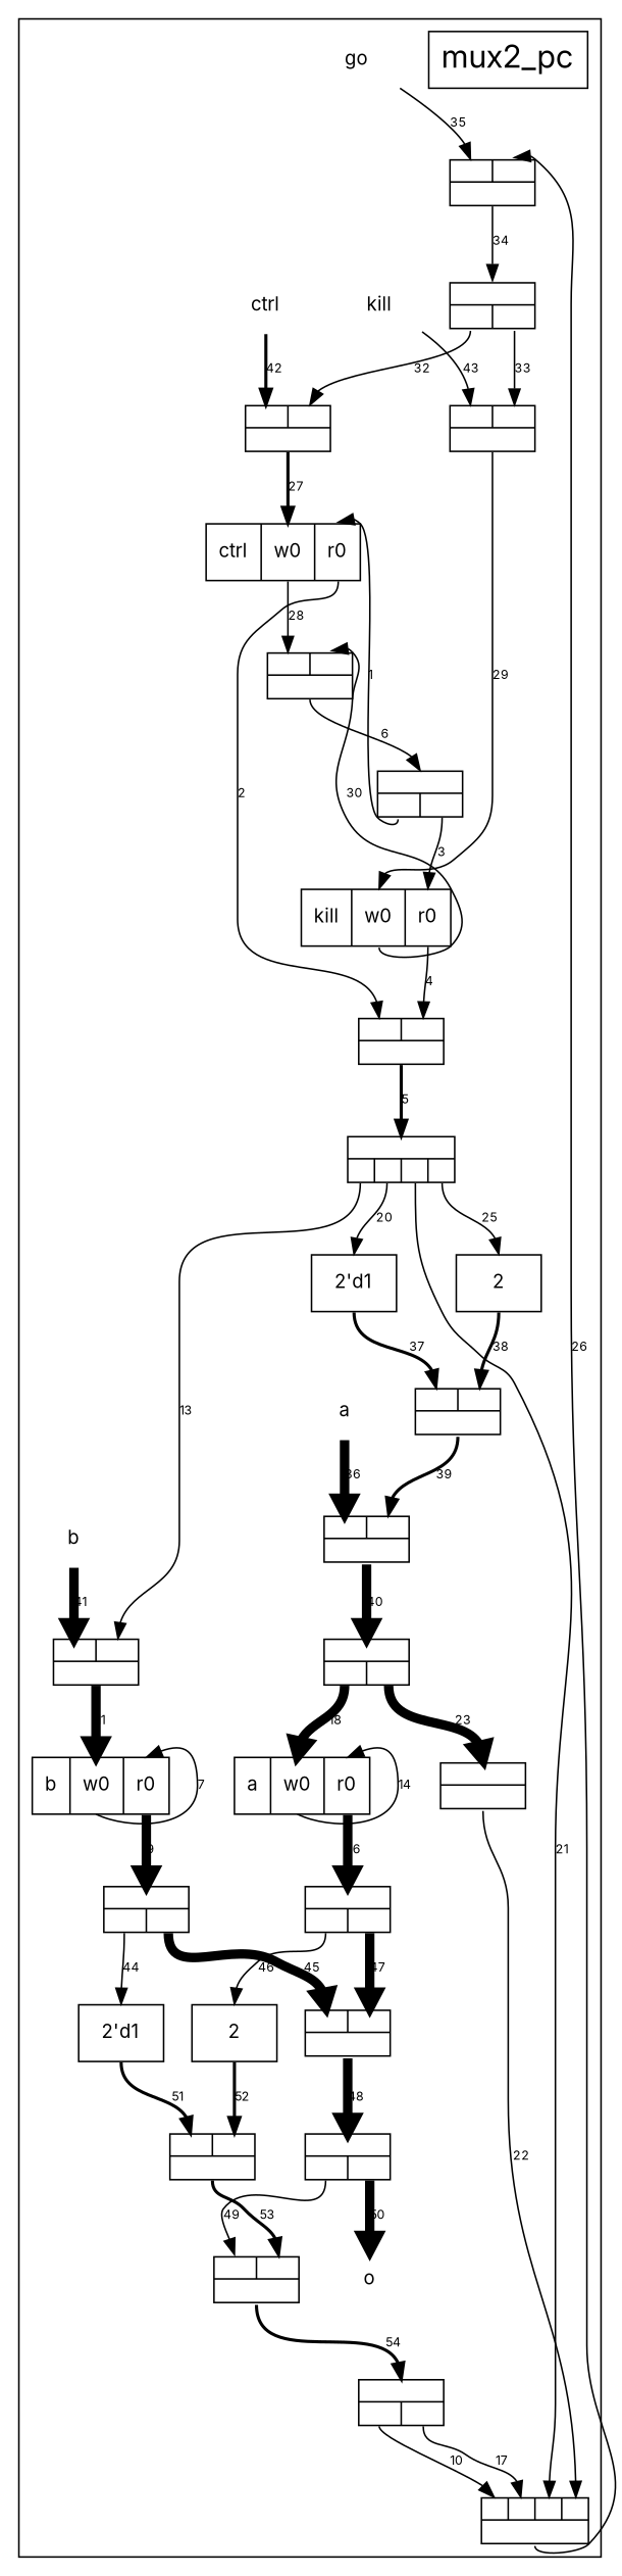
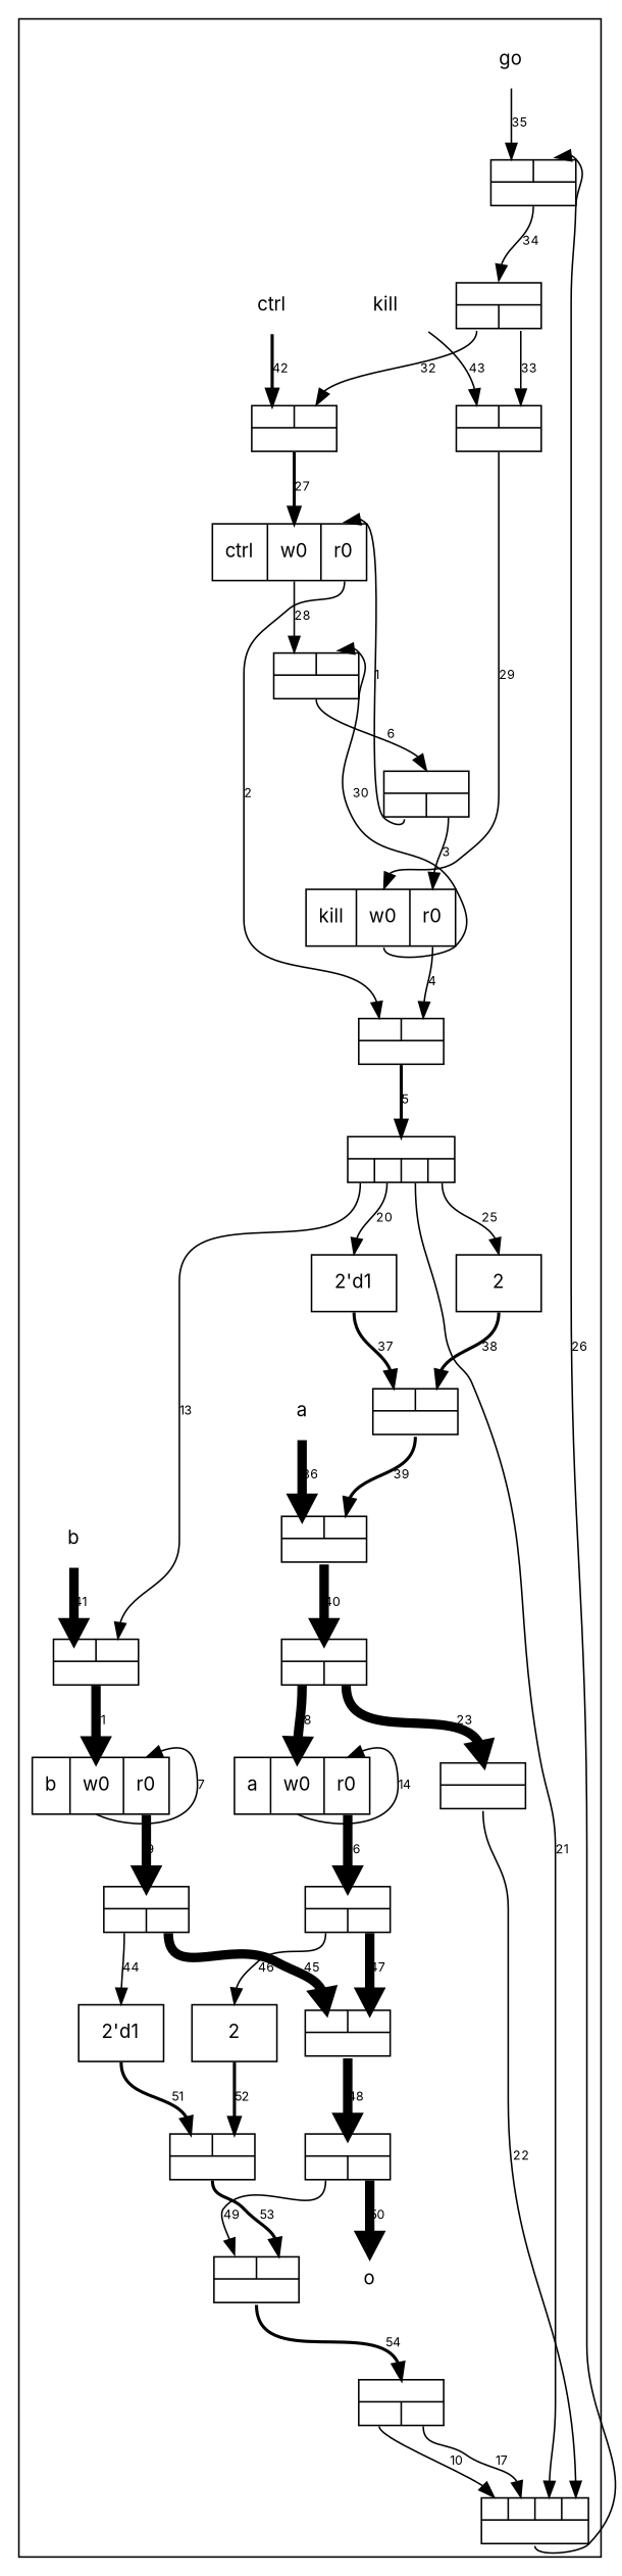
  digraph {
    fontname=Inter
    node [fontname=Inter fontsize=2 shape=record nojustify=true]
    edge [arrowhead=normal fontname=Inter fontsize=8 headport="i0:n" labelfontname=Helvetica labelfontsize=8 penwidth=1 weight=1 tailport="o:s"]
-   n1 [fontsize=20 label=mux2_pc shape=box nojustify=""]
    n2 [fontsize=12 label=go portref=0 shape=none style=bold nojustify=""]
    n3 [compref=18 height=0.4 label="{{<i0>|<i1>}|{<o>}}"]
    n4 [fontsize=12 label=a portref=1 shape=none style=bold nojustify=""]
    n5 [compref=22 height=0.4 label="{{<i0>|<i1>}|{<o>}}"]
    n6 [fontsize=12 label=b portref=2 shape=none style=bold nojustify=""]
    n7 [compref=24 height=0.4 label="{{<i0>|<i1>}|{<o>}}"]
    n8 [fontsize=12 label=ctrl portref=3 shape=none style=bold nojustify=""]
    n9 [compref=25 height=0.4 label="{{<i0>|<i1>}|{<o>}}"]
    n10 [fontsize=12 label=kill portref=4 shape=none style=bold nojustify=""]
    n11 [compref=26 height=0.4 label="{{<i0>|<i1>}|{<o>}}"]
    n12 [fontsize=12 label=o portref=5 shape=none style=bold nojustify=""]
    n13 [compref=1 height=0.4 label="{{<i0>|<i1>}|{<o>}}"]
    n14 [compref=11 height=0.4 label="{{<i>}|{<o0>|<o1>|<o2>|<o3>}}"]
    n15 [compref=2 height=0.4 label="{{<i>}|{<o0>|<o1>}}"]
    n16 [compref=13 fontsize=12 label="ctrl|<w0>w0|<r0>r0" nojustify=""]
    n17 [compref=14 fontsize=12 label="kill|<w0>w0|<r0>r0" nojustify=""]
    n18 [compref=4 fontsize=12 label="b|<w0>w0|<r0>r0" nojustify=""]
    n19 [compref=27 height=0.4 label="{{<i>}|{<o0>|<o1>}}"]
    n20 [compref=7 fontsize=12 label="a|<w0>w0|<r0>r0" nojustify=""]
    n21 [compref=28 height=0.4 label="{{<i>}|{<o0>|<o1>}}"]
    n22 [compref=9 height=0.4 label="{{<i>}|{<o0>}}"]
    n23 [compref=12 height=0.4 label="{{<i0>|<i1>|<i2>|<i3>}|{<o>}}"]
    n24 [compref=19 fontsize=12 label="2'd1"]
    n25 [compref=20 fontsize=12 label=2]
    n26 [compref=15 height=0.4 label="{{<i0>|<i1>}|{<o>}}"]
    n27 [compref=16 height=0.4 label="{{<i>}|{<o0>|<o1>}}"]
    n28 [compref=21 height=0.4 label="{{<i0>|<i1>}|{<o>}}"]
    n29 [compref=23 height=0.4 label="{{<i>}|{<o0>|<o1>}}"]
    n30 [compref=29 height=0.4 label="{{<i0>|<i1>}|{<o>}}"]
    n31 [compref=31 fontsize=12 label="2'd1"]
    n32 [compref=32 fontsize=12 label=2]
    n33 [compref=30 height=0.4 label="{{<i>}|{<o0>|<o1>}}"]
    n34 [compref=34 height=0.4 label="{{<i0>|<i1>}|{<o>}}"]
    n35 [compref=33 height=0.4 label="{{<i0>|<i1>}|{<o>}}"]
    n36 [compref=35 height=0.4 label="{{<i>}|{<o0>|<o1>}}"]
    subgraph cluster_1 {
-     n1
      n2
      n3
      n4
      n5
      n6
      n7
      n8
      n9
      n10
      n11
      n12
      n13
      n14
      n15
      n16
      n17
      n18
      n19
      n20
      n21
      n22
      n23
      n24
      n25
      n26
      n27
      n28
      n29
      n30
      n31
      n32
      n33
      n34
      n35
      n36
    }
    n2 -> n3 [label=35 linkref=35 tailport=""]
    n3 -> n27 [headport="i:n" label=34 linkref=34]
    n4 -> n5 [label=36 linkref=36 penwidth=6 weight=6 tailport=""]
    n5 -> n29 [headport="i:n" label=40 linkref=40 penwidth=6 weight=6]
    n6 -> n7 [label=41 linkref=41 penwidth=6 weight=6 tailport=""]
    n7 -> n18 [headport="w0:n" label=11 linkref=11 penwidth=6 weight=6]
    n8 -> n9 [label=42 linkref=42 penwidth=2 weight=2 tailport=""]
    n9 -> n16 [headport="w0:n" label=27 linkref=27 penwidth=2 weight=2]
    n10 -> n11 [label=43 linkref=43 tailport=""]
    n11 -> n17 [headport="w0:n" label=29 linkref=29]
    n13 -> n14 [headport="i:n" label=5 linkref=5 penwidth=2 weight=2]
    n14 -> n7 [headport="i1:n" label=13 linkref=13 tailport="o0:s"]
    n14 -> n23 [headport="i2:n" label=21 linkref=21 tailport="o2:s"]
    n14 -> n24 [headport=n label=20 linkref=20 tailport="o1:s"]
    n14 -> n25 [headport=n label=25 linkref=25 tailport="o3:s"]
    n15 -> n16 [headport="r0:n" label=1 linkref=1 tailport="o0:s"]
    n15 -> n17 [headport="r0:n" label=3 linkref=3 tailport="o1:s"]
    n16 -> n13 [label=2 linkref=2 tailport="r0:s"]
    n16 -> n26 [label=28 linkref=28 tailport="w0:s"]
    n17 -> n13 [headport="i1:n" label=4 linkref=4 tailport="r0:s"]
    n17 -> n26 [headport="i1:n" label=30 linkref=30 tailport="w0:s"]
    n18 -> n18 [headport="r0:n" label=7 linkref=7 tailport="w0:s"]
    n18 -> n19 [headport="i:n" label=9 linkref=9 penwidth=6 tailport="r0:s" weight=6]
    n19 -> n30 [label=45 linkref=45 penwidth=6 tailport="o1:s" weight=6]
    n19 -> n31 [headport=n label=44 linkref=44 tailport="o0:s"]
    n20 -> n20 [headport="r0:n" label=14 linkref=14 tailport="w0:s"]
    n20 -> n21 [headport="i:n" label=16 linkref=16 penwidth=6 tailport="r0:s" weight=6]
    n21 -> n30 [headport="i1:n" label=47 linkref=47 penwidth=6 tailport="o1:s" weight=6]
    n21 -> n32 [headport=n label=46 linkref=46 tailport="o0:s"]
    n22 -> n23 [headport="i3:n" label=22 linkref=22 tailport="o0:s"]
    n23 -> n3 [headport="i1:n" label=26 linkref=26]
    n24 -> n28 [label=37 linkref=37 penwidth=2 tailport=s weight=2]
    n25 -> n28 [headport="i1:n" label=38 linkref=38 penwidth=2 tailport=s weight=2]
    n26 -> n15 [headport="i:n" label=6 linkref=6]
    n27 -> n9 [headport="i1:n" label=32 linkref=32 tailport="o0:s"]
    n27 -> n11 [headport="i1:n" label=33 linkref=33 tailport="o1:s"]
    n28 -> n5 [headport="i1:n" label=39 linkref=39 penwidth=2 weight=2]
    n29 -> n20 [headport="w0:n" label=18 linkref=18 penwidth=6 tailport="o0:s" weight=6]
    n29 -> n22 [headport="i:n" label=23 linkref=23 penwidth=6 tailport="o1:s" weight=6]
    n30 -> n33 [headport="i:n" label=48 linkref=48 penwidth=6 weight=6]
    n31 -> n35 [label=51 linkref=51 penwidth=2 tailport=s weight=2]
    n32 -> n35 [headport="i1:n" label=52 linkref=52 penwidth=2 tailport=s weight=2]
    n33 -> n12 [label=50 linkref=50 penwidth=6 tailport="o1:s" weight=6 headport=""]
    n33 -> n34 [label=49 linkref=49 tailport="o0:s"]
    n34 -> n36 [headport="i:n" label=54 linkref=54 penwidth=2 weight=2]
    n35 -> n34 [headport="i1:n" label=53 linkref=53 penwidth=2 weight=2]
    n36 -> n23 [label=10 linkref=10 tailport="o0:s"]
    n36 -> n23 [headport="i1:n" label=17 linkref=17 tailport="o1:s"]
  }
